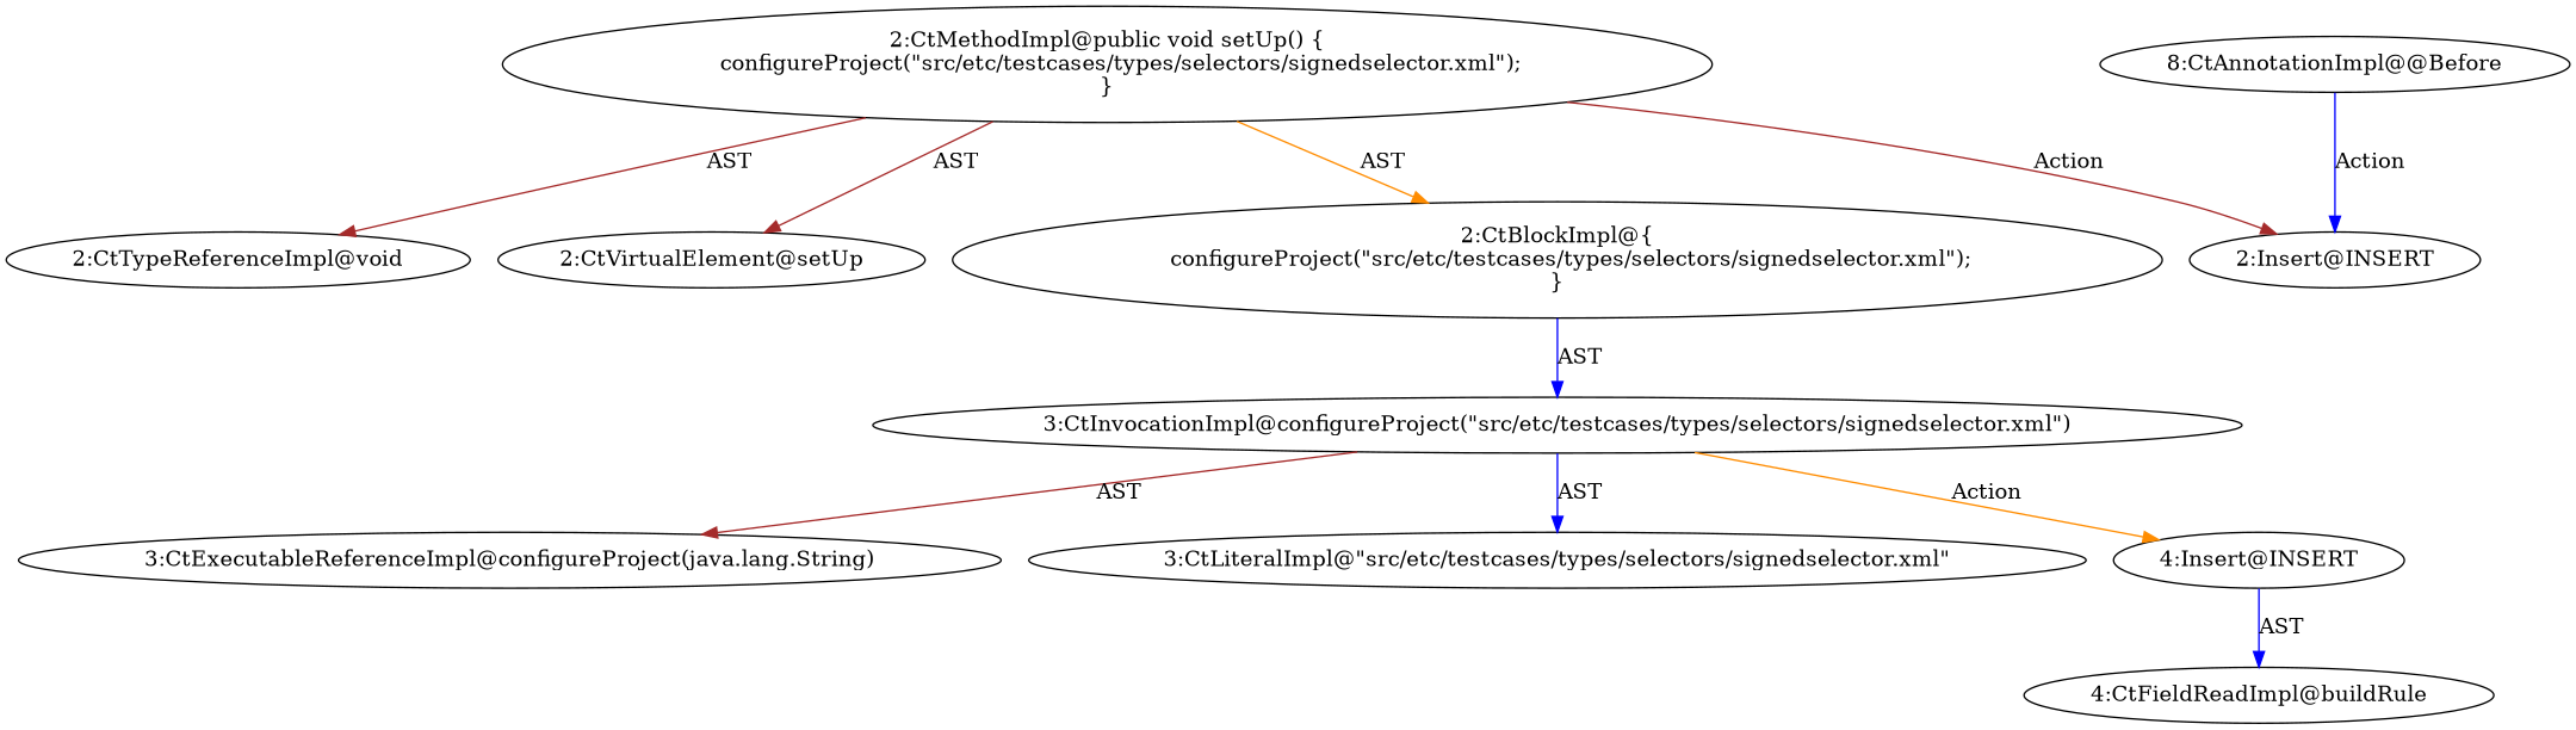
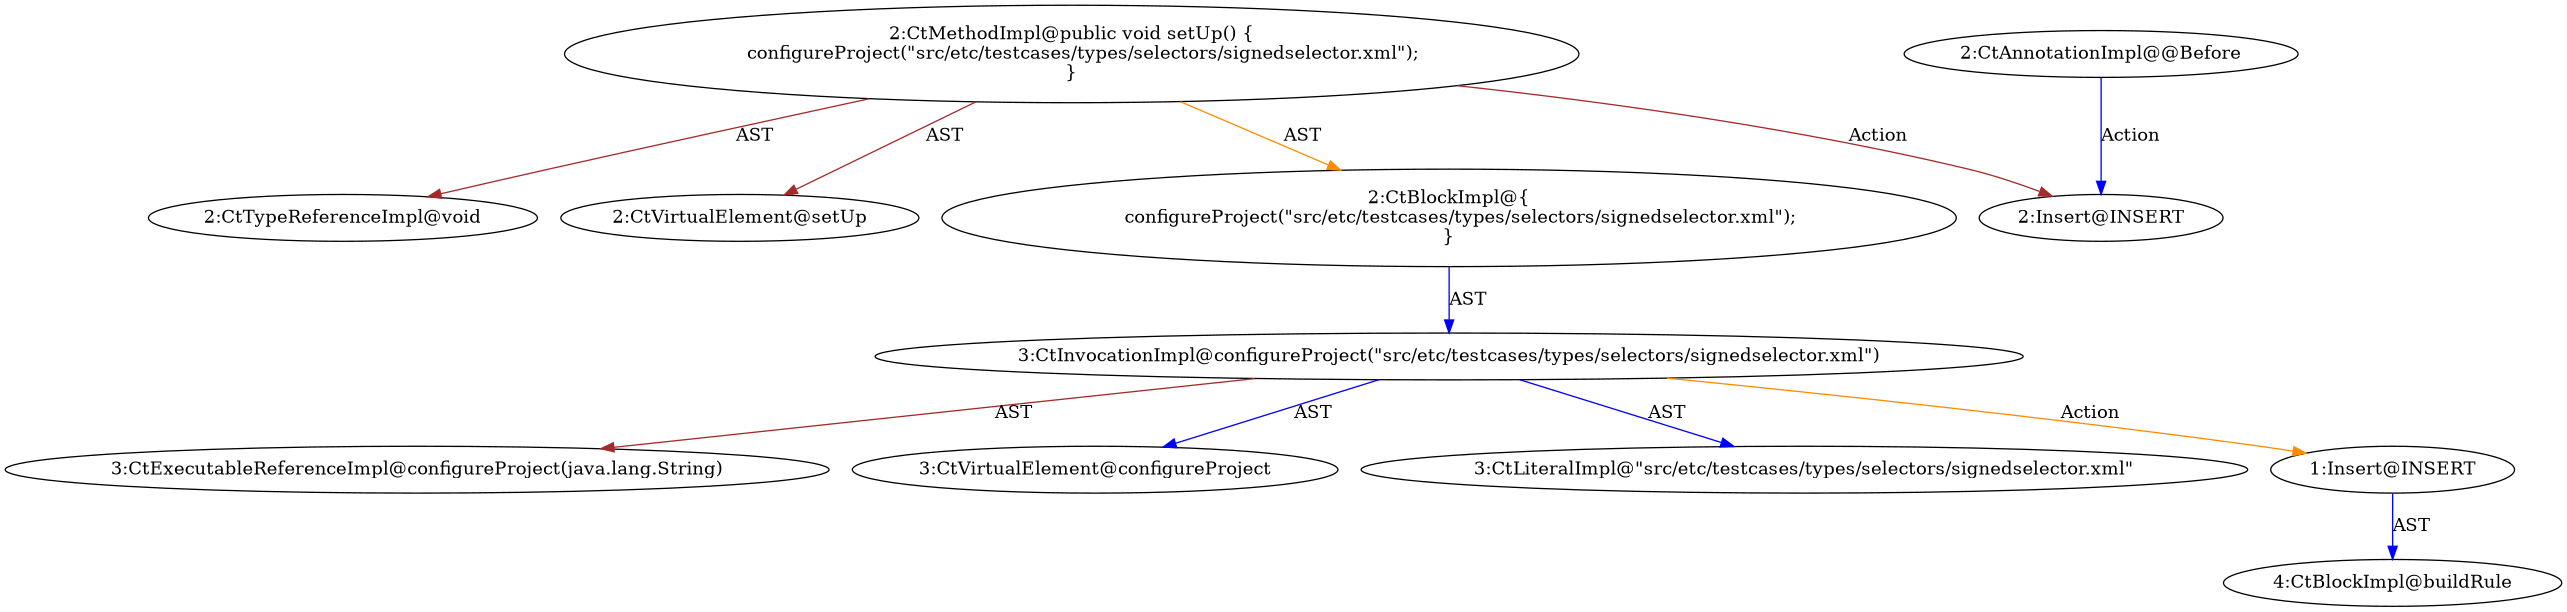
  digraph {
    node [shape=ellipse]
    edge [color=blue]
    n1 [label="2:CtTypeReferenceImpl@void"]
    n2 [label="2:CtVirtualElement@setUp"]
    n3 [label="3:CtExecutableReferenceImpl@configureProject(java.lang.String)"]
+   n4 [label="3:CtVirtualElement@configureProject"]
    n5 [label="3:CtLiteralImpl@\"src/etc/testcases/types/selectors/signedselector.xml\""]
    n6 [label="3:CtInvocationImpl@configureProject(\"src/etc/testcases/types/selectors/signedselector.xml\")"]
-   n7 [label="4:Insert@INSERT"]
-   n8 [label="4:CtFieldReadImpl@buildRule"]
+   n7 [label="1:Insert@INSERT"]
+   n8 [label="4:CtBlockImpl@buildRule"]
    n9 [label="2:CtBlockImpl@\{\n    configureProject(\"src/etc/testcases/types/selectors/signedselector.xml\");\n\}"]
    n10 [label="2:CtMethodImpl@public void setUp() \{\n    configureProject(\"src/etc/testcases/types/selectors/signedselector.xml\");\n\}"]
    n11 [label="2:Insert@INSERT"]
-   n12 [label="8:CtAnnotationImpl@@Before"]
+   n12 [label="2:CtAnnotationImpl@@Before"]
    n6 -> n3 [color=brown label=AST]
+   n6 -> n4 [label=AST]
    n6 -> n5 [label=AST]
    n6 -> n7 [color=darkorange label=Action]
    n7 -> n8 [label=AST]
    n9 -> n6 [label=AST]
    n10 -> n1 [color=brown label=AST]
    n10 -> n2 [color=brown label=AST]
    n10 -> n9 [color=darkorange label=AST]
    n10 -> n11 [color=brown label=Action]
    n12 -> n11 [label=Action]
  }
